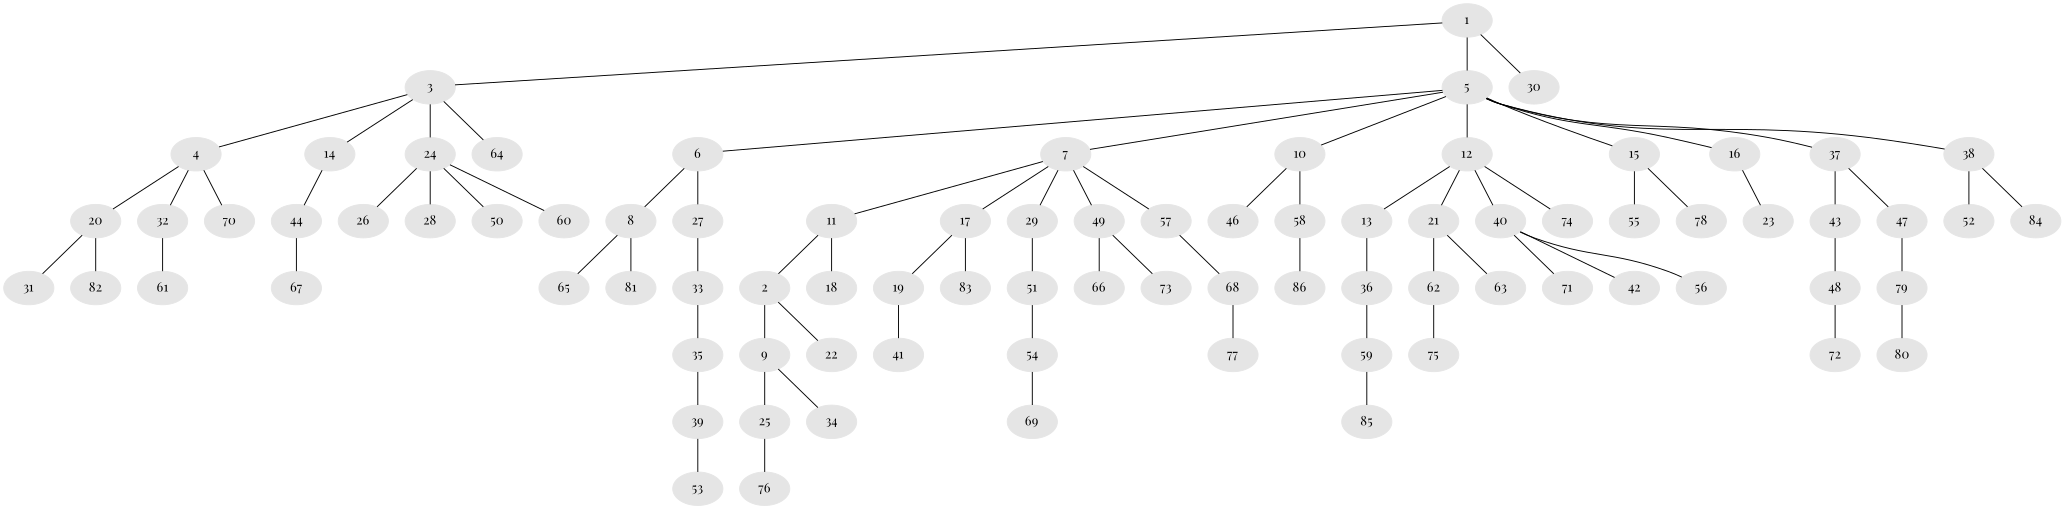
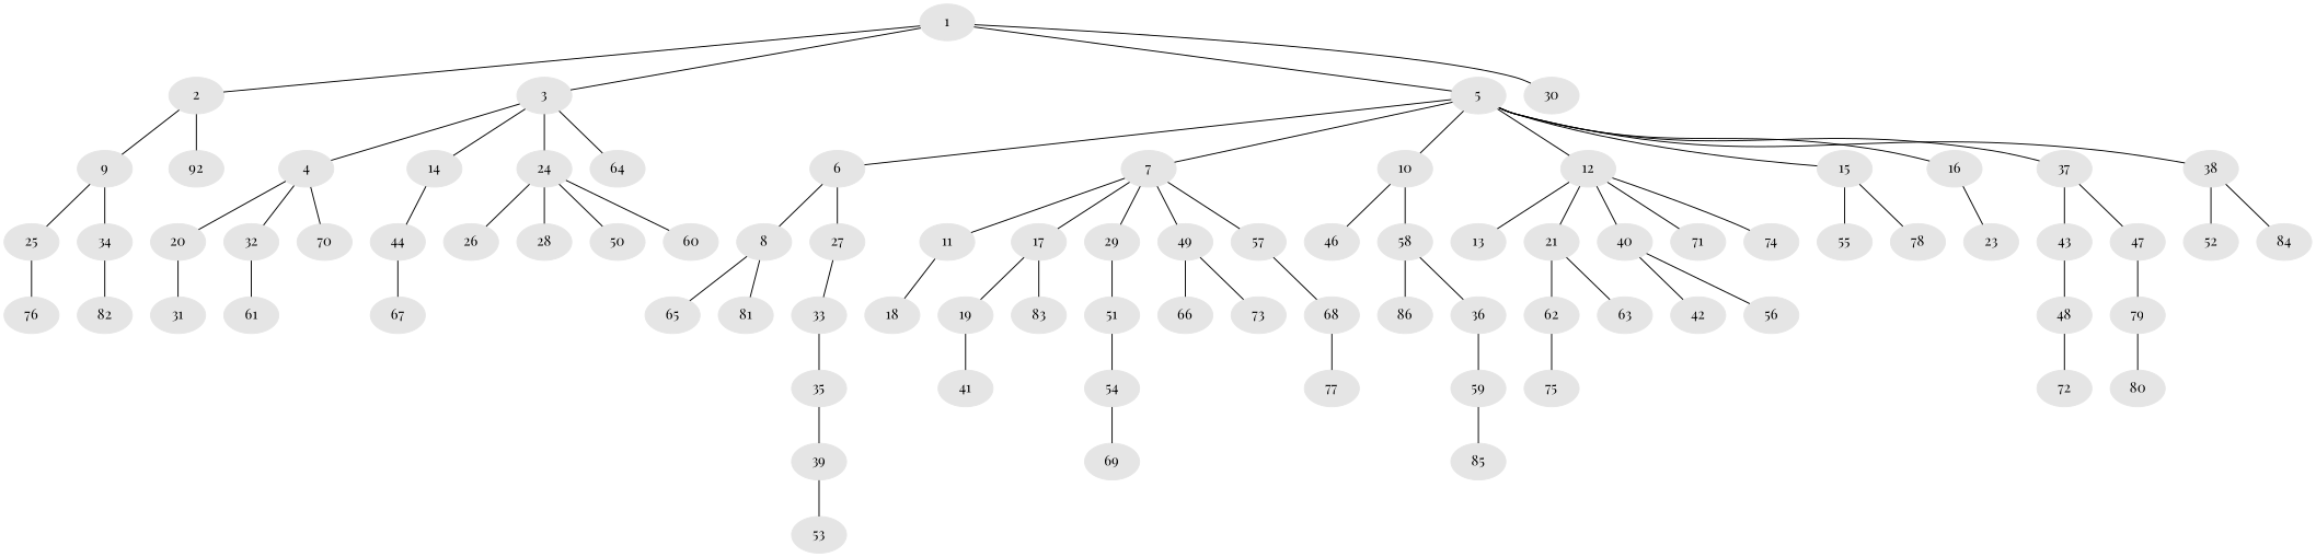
  graph {
    fontname="Playfair Display"
    node [color=gray90 fontname="Playfair Display" style=filled]
    edge [fontname="Playfair Display"]
    1
    2
    3
    5
    30
    9
-   22
+   22 [label=92]
    4
    14
    24
    64
    6
    7
    10
    12
    15
    16
    37
    38
    25
    34
    20
    32
    70
    44
    26
    28
    50
    60
    31
    61
    8
    27
    11
    17
    29
    49
    57
    46
    58
    13
    21
    40
    71
    74
    55
    78
    23
    43
    47
    52
    84
    65
    81
    33
    18
    19
    83
    51
    66
    73
    68
    76
    82
    86
    36
    62
    63
    42
    56
    59
    67
    41
    75
    35
    54
    39
    53
    85
    48
    79
    72
    80
    69
    77
-   11 -- 2
+   1 -- 2
    1 -- 3
    1 -- 5
    1 -- 30
    2 -- 9
    2 -- 22
    3 -- 4
    3 -- 14
    3 -- 24
    3 -- 64
    5 -- 6
    5 -- 7
    5 -- 10
    5 -- 12
    5 -- 15
    5 -- 16
    5 -- 37
    5 -- 38
    9 -- 25
    9 -- 34
    4 -- 20
    4 -- 32
    4 -- 70
    14 -- 44
    24 -- 26
    24 -- 28
    24 -- 50
    24 -- 60
    6 -- 8
    6 -- 27
    7 -- 11
    7 -- 17
    7 -- 29
    7 -- 49
    7 -- 57
    10 -- 46
    10 -- 58
    12 -- 13
    12 -- 21
    12 -- 40
-   40 -- 71
+   12 -- 71
    12 -- 74
    15 -- 55
    15 -- 78
    16 -- 23
    37 -- 43
    37 -- 47
    38 -- 52
    38 -- 84
    25 -- 76
-   20 -- 82
+   34 -- 82
    20 -- 31
    32 -- 61
    44 -- 67
    8 -- 65
    8 -- 81
    27 -- 33
    11 -- 18
    17 -- 19
    17 -- 83
    29 -- 51
    49 -- 66
    49 -- 73
    57 -- 68
    58 -- 86
-   13 -- 36
+   58 -- 36
    21 -- 62
    21 -- 63
    40 -- 42
    40 -- 56
    43 -- 48
    47 -- 79
    33 -- 35
    19 -- 41
    51 -- 54
    68 -- 77
    36 -- 59
    62 -- 75
    59 -- 85
    35 -- 39
    54 -- 69
    39 -- 53
    48 -- 72
    79 -- 80
  }
